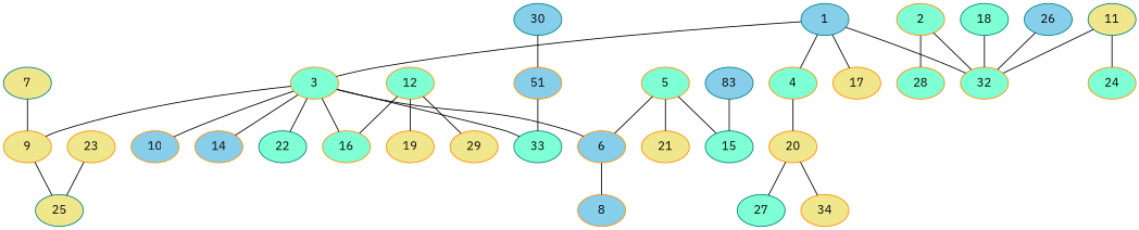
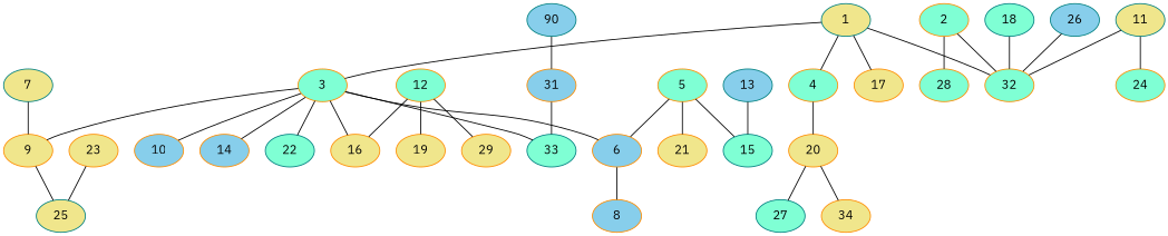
  graph {
    fontname="IBM Plex Sans"
    node [color=darkorange fillcolor=aquamarine fontname="IBM Plex Sans" style=filled]
    edge [fontname="IBM Plex Sans" weight=1.0]
-   1 [color=teal fillcolor=skyblue]
+   1 [color=teal fillcolor=khaki]
    3
    4
    17 [fillcolor=khaki]
    32
    9 [fillcolor=khaki]
    10 [fillcolor=skyblue]
    14 [fillcolor=skyblue]
-   16
+   16 [fillcolor=khaki]
    22 [color=teal]
    33 [color=teal]
    6 [fillcolor=skyblue]
    20 [fillcolor=khaki]
    2
    28
    5
    15 [color=teal]
    21 [fillcolor=khaki]
    25 [color=teal fillcolor=khaki]
    27 [color=teal]
    34 [fillcolor=khaki]
    8 [fillcolor=skyblue]
    7 [color=teal fillcolor=khaki]
    11 [color=teal fillcolor=khaki]
    24
    12
    19 [fillcolor=khaki]
    29 [fillcolor=khaki]
-   13 [color=teal fillcolor=skyblue label=83]
+   13 [color=teal fillcolor=skyblue]
    18 [color=teal]
    23 [fillcolor=khaki]
    26 [color=teal fillcolor=skyblue]
-   30 [color=teal fillcolor=skyblue]
-   31 [fillcolor=skyblue label=51]
+   30 [color=teal fillcolor=skyblue label=90]
+   31 [fillcolor=skyblue]
    1 -- 3
    1 -- 4
    1 -- 17
    1 -- 32
    3 -- 9
    3 -- 10
    3 -- 14
    3 -- 16
    3 -- 22
    3 -- 33
    3 -- 6
    4 -- 20
    9 -- 25
    6 -- 8
    20 -- 27
    20 -- 34
    2 -- 32
    2 -- 28
    5 -- 6
    5 -- 15
    5 -- 21
    7 -- 9
    11 -- 32
    11 -- 24
    12 -- 16
    12 -- 19
    12 -- 29
    13 -- 15
    18 -- 32
    23 -- 25
    26 -- 32
    30 -- 31
    31 -- 33
  }
